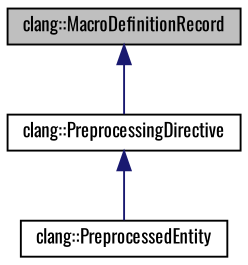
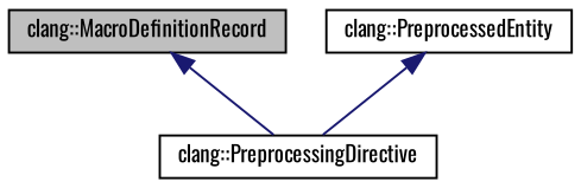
  digraph {
    fontname=Oswald
    node [color=black fontname=Oswald fontsize=10 shape=record]
    edge [color=midnightblue dir=back fontname=Oswald fontsize=10 labelfontname=Helvetica labelfontsize=10 style=solid]
    n1 [fillcolor=grey75 fontcolor=black height=0.2 label="clang::MacroDefinitionRecord" style=filled width=0.4]
    n2 [height=0.2 label="clang::PreprocessingDirective" width=0.4]
    n3 [height=0.2 label="clang::PreprocessedEntity" width=0.4]
    n1 -> n2
-   n2 -> n3
+   n3 -> n2
  }
